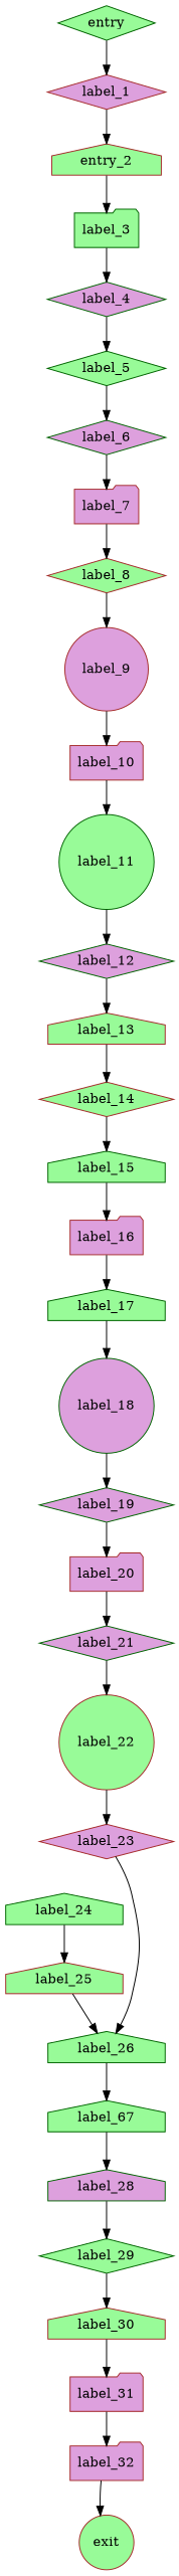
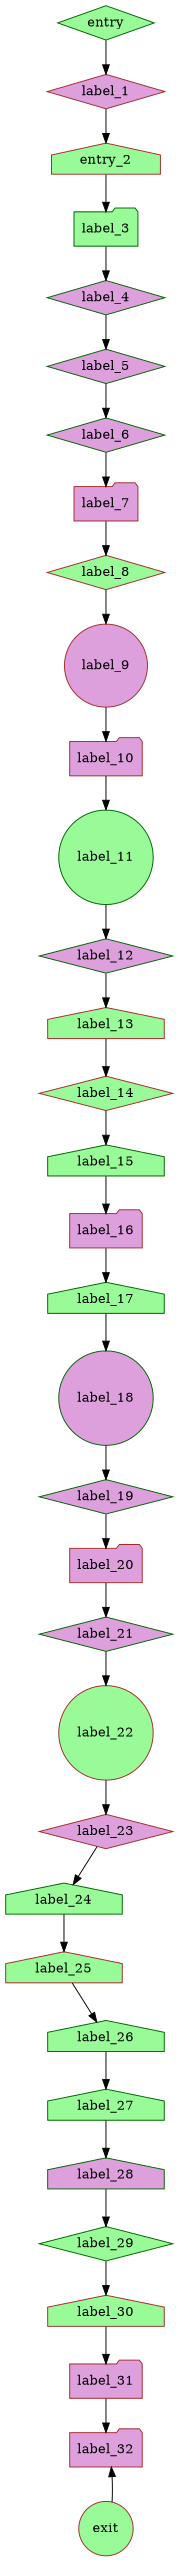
  digraph {
    node [color=darkgreen fillcolor=palegreen shape=diamond style=filled]
    entry
    label_1 [color=brown fillcolor=plum]
    n3 [color=brown label=entry_2 shape=house]
    label_3 [shape=folder]
    label_4 [fillcolor=plum]
-   label_5
+   label_5 [fillcolor=plum]
    label_6 [fillcolor=plum]
    label_7 [color=brown fillcolor=plum shape=folder]
    label_8 [color=brown]
    label_9 [color=brown fillcolor=plum shape=circle]
    label_10 [color=brown fillcolor=plum shape=folder]
    label_11 [shape=circle]
    label_12 [fillcolor=plum]
    label_13 [color=brown shape=house]
    label_14 [color=brown]
    label_15 [shape=house]
    label_16 [color=brown fillcolor=plum shape=folder]
    label_17 [shape=house]
    label_18 [fillcolor=plum shape=circle]
    label_19 [fillcolor=plum]
    label_20 [color=brown fillcolor=plum shape=folder]
    label_21 [fillcolor=plum]
    label_22 [color=brown shape=circle]
    label_23 [color=brown fillcolor=plum]
    label_24 [shape=house]
    label_25 [color=brown shape=house]
    label_26 [shape=house]
-   label_27 [shape=house label=label_67]
+   label_27 [shape=house]
    label_28 [fillcolor=plum shape=house]
    label_29
    label_30 [color=brown shape=house]
    label_31 [color=brown fillcolor=plum shape=folder]
    label_32 [color=brown fillcolor=plum shape=folder]
    exit [color=brown shape=circle]
    entry -> label_1
    label_1 -> n3
    n3 -> label_3
    label_3 -> label_4
    label_4 -> label_5
    label_5 -> label_6
    label_6 -> label_7
    label_7 -> label_8
    label_8 -> label_9
    label_9 -> label_10
    label_10 -> label_11
    label_11 -> label_12
    label_12 -> label_13
    label_13 -> label_14
    label_14 -> label_15
    label_15 -> label_16
    label_16 -> label_17
    label_17 -> label_18
    label_18 -> label_19
    label_19 -> label_20
    label_20 -> label_21
    label_21 -> label_22
    label_22 -> label_23
-   label_23 -> label_26
+   label_23 -> label_24
    label_24 -> label_25
    label_25 -> label_26
    label_26 -> label_27
    label_27 -> label_28
    label_28 -> label_29
    label_29 -> label_30
    label_30 -> label_31
    label_31 -> label_32
-   label_32 -> exit
+   exit -> label_32
  }
